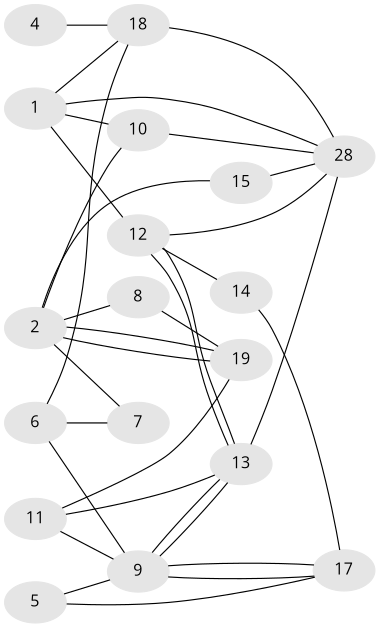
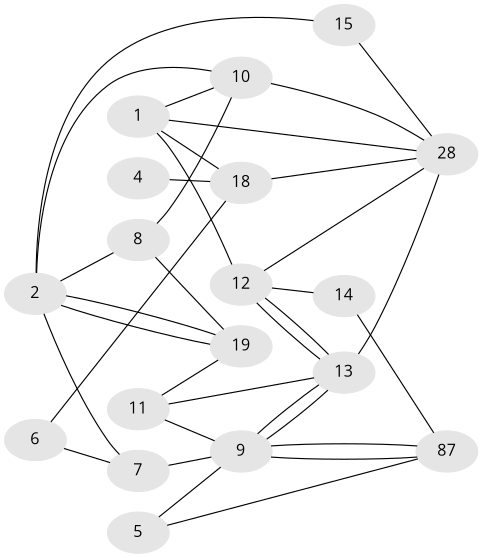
  graph {
    fontname="Open Sans"
    rankdir=LR
    node [color=gray90 fontname="Open Sans" style=filled]
    edge [fontname="Open Sans"]
    1
    10
    12
    n4 [label=28]
    18
    14
    13
-   17 [super="+16"]
+   17 [super="+16" label=87]
    4 [super="+16"]
    2
    7
    8
    15
    19 [super="+3"]
    9 [super="+3"]
    5
    6
    11
    1 -- 10
    1 -- 12
    1 -- n4
    1 -- 18
    10 -- n4
    12 -- n4
    12 -- 14
    12 -- 13
    12 -- 13
    18 -- n4
    14 -- 17
    13 -- n4
    4 -- 18
    2 -- 10
    2 -- 7
    2 -- 8
    2 -- 15
    2 -- 19
    2 -- 19
-   6 -- 9
+   7 -- 9
+   8 -- 10
    8 -- 19
    15 -- n4
    9 -- 13
    9 -- 13
    9 -- 17
    9 -- 17
    5 -- 17
    5 -- 9
    6 -- 18
    6 -- 7
    11 -- 13
    11 -- 19
    11 -- 9
  }
